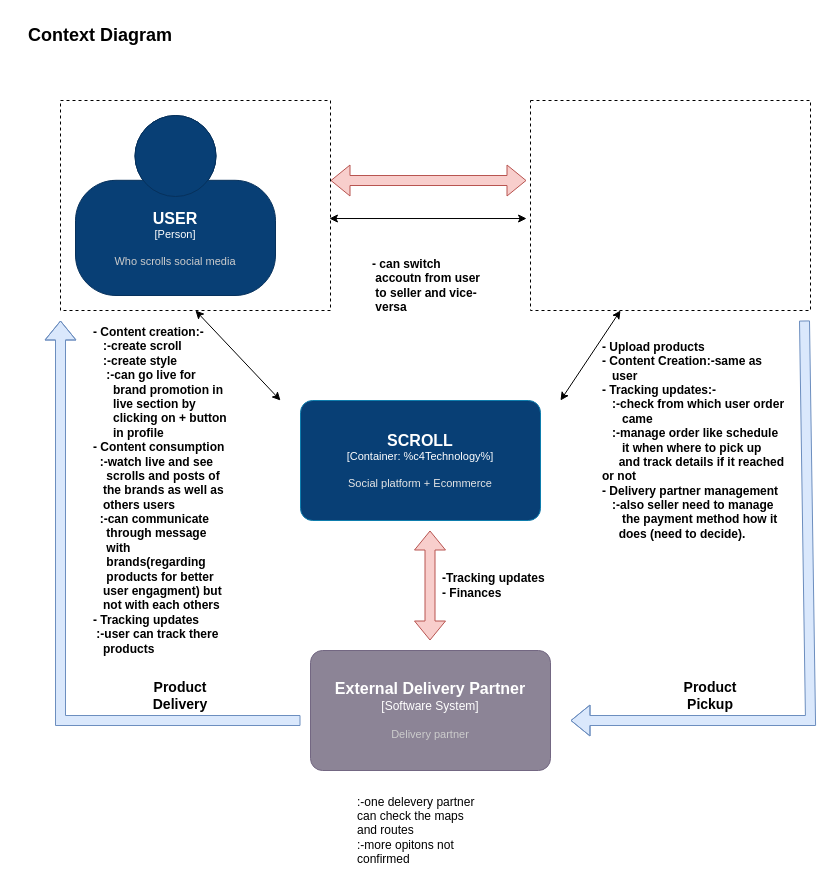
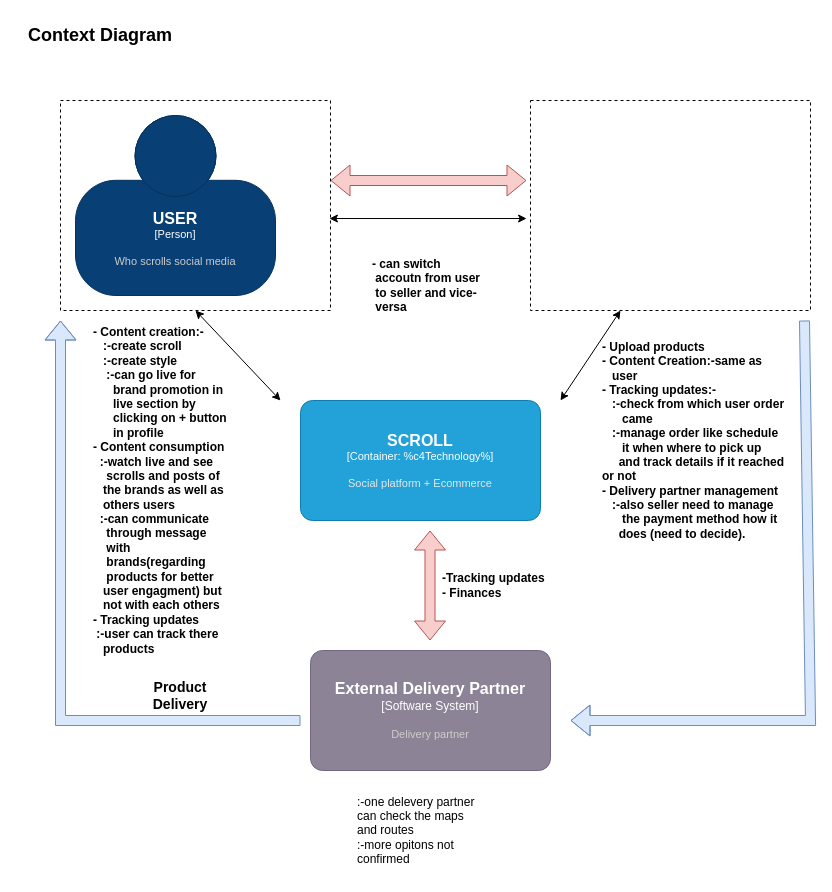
  <mxCell id="0" />
  <mxCell id="1" parent="0" />
  <mxCell id="2" value="" style="rounded=0;whiteSpace=wrap;html=1;dashed=1;fillColor=none;" parent="1" vertex="1"><mxGeometry x="530" y="100" width="280" height="210" as="geometry" /></mxCell>
  <mxCell id="3" value="" style="rounded=0;whiteSpace=wrap;html=1;dashed=1;fillColor=none;" parent="1" vertex="1"><mxGeometry x="60" y="100" width="270" height="210" as="geometry" /></mxCell>
  <mxCell id="4" value="&lt;font style=&quot;font-size: 16px&quot;&gt;&lt;b&gt;USER&lt;/b&gt;&lt;/font&gt;&lt;div&gt;[Person]&lt;/div&gt;&lt;br&gt;&lt;div&gt;&lt;font style=&quot;font-size: 11px&quot;&gt;&lt;font color=&quot;#cccccc&quot;&gt;Who scrolls social media&lt;/font&gt;&lt;/div&gt;" style="html=1;fontSize=11;dashed=0;whiteSpace=wrap;fillColor=#083F75;strokeColor=#06315C;fontColor=#ffffff;shape=mxgraph.c4.person2;align=center;metaEdit=1;points=[[0.5,0,0],[1,0.5,0],[1,0.75,0],[0.75,1,0],[0.5,1,0],[0.25,1,0],[0,0.75,0],[0,0.5,0]];resizable=0;" parent="1" vertex="1"><mxGeometry x="75" y="115" width="200" height="180" as="geometry" /></mxCell>
  <mxCell id="5" value="" style="shape=flexArrow;endArrow=classic;startArrow=classic;html=1;rounded=0;entryX=-0.02;entryY=0.65;entryDx=0;entryDy=0;entryPerimeter=0;fillColor=#f8cecc;strokeColor=#b85450;" parent="1" edge="1"><mxGeometry width="100" height="100" relative="1" as="geometry"><mxPoint x="330" y="180" as="sourcePoint" /><mxPoint x="526" y="180" as="targetPoint" /></mxGeometry></mxCell>
  <mxCell id="6" value="&lt;font style=&quot;font-size: 16px&quot;&gt;&lt;b&gt;External Delivery Partner&lt;/b&gt;&lt;/font&gt;&lt;div&gt;[Software System]&lt;/div&gt;&lt;br&gt;&lt;div&gt;&lt;font style=&quot;font-size: 11px&quot;&gt;&lt;font color=&quot;#cccccc&quot;&gt;Delivery partner&lt;/font&gt;&lt;/div&gt;" style="rounded=1;whiteSpace=wrap;html=1;labelBackgroundColor=none;fillColor=#8C8496;fontColor=#ffffff;align=center;arcSize=10;strokeColor=#736782;metaEdit=1;resizable=0;points=[[0.25,0,0],[0.5,0,0],[0.75,0,0],[1,0.25,0],[1,0.5,0],[1,0.75,0],[0.75,1,0],[0.5,1,0],[0.25,1,0],[0,0.75,0],[0,0.5,0],[0,0.25,0]];" parent="1" vertex="1"><mxGeometry x="310" y="650" width="240" height="120" as="geometry" /></mxCell>
  <mxCell id="7" value="" style="shape=flexArrow;endArrow=classic;startArrow=classic;html=1;rounded=0;fillColor=#f8cecc;strokeColor=#b85450;" parent="1" edge="1"><mxGeometry width="100" height="100" relative="1" as="geometry"><mxPoint x="429.5" y="640" as="sourcePoint" /><mxPoint x="429.5" y="530" as="targetPoint" /></mxGeometry></mxCell>
  <mxCell id="8" value="&lt;b&gt;-Tracking updates&lt;/b&gt;&lt;div&gt;&lt;b&gt;- Finances&lt;/b&gt;&lt;/div&gt;" style="text;html=1;align=left;verticalAlign=middle;whiteSpace=wrap;rounded=0;" parent="1" vertex="1"><mxGeometry x="440" y="540" width="160" height="90" as="geometry" /></mxCell>
  <mxCell id="9" value="" style="endArrow=classic;startArrow=classic;html=1;rounded=0;entryX=0.5;entryY=1;entryDx=0;entryDy=0;" parent="1" target="3" edge="1"><mxGeometry width="50" height="50" relative="1" as="geometry"><mxPoint x="280" y="400" as="sourcePoint" /><mxPoint x="440" y="450" as="targetPoint" /></mxGeometry></mxCell>
  <mxCell id="10" value="" style="endArrow=classic;startArrow=classic;html=1;rounded=0;entryX=0.5;entryY=1;entryDx=0;entryDy=0;" parent="1" edge="1"><mxGeometry width="50" height="50" relative="1" as="geometry"><mxPoint x="560" y="400" as="sourcePoint" /><mxPoint x="620" y="310" as="targetPoint" /><Array as="points" /></mxGeometry></mxCell>
  <mxCell id="11" value="&lt;b&gt;- Upload products&lt;/b&gt;&lt;div&gt;&lt;b&gt;- Content Creation:-same as&amp;nbsp; &amp;nbsp; &amp;nbsp; &amp;nbsp; &amp;nbsp; &amp;nbsp;user&lt;/b&gt;&lt;/div&gt;&lt;div&gt;&lt;b&gt;- Tracking updates:-&lt;br&gt;&amp;nbsp; &amp;nbsp;:-check from which user order&amp;nbsp; &amp;nbsp; &amp;nbsp; &amp;nbsp; came&lt;br&gt;&amp;nbsp; &amp;nbsp;:-manage order like schedule&amp;nbsp; &amp;nbsp; &amp;nbsp; &amp;nbsp; &amp;nbsp; it when where to pick up&amp;nbsp;&lt;br&gt;&amp;nbsp; &amp;nbsp; &amp;nbsp;and track details if it reached or not&amp;nbsp;&lt;/b&gt;&lt;/div&gt;&lt;div&gt;&lt;b&gt;- Delivery partner management&lt;br&gt;&amp;nbsp; &amp;nbsp;:-also seller need to manage&lt;br&gt;&amp;nbsp; &amp;nbsp; &amp;nbsp; the payment method how it &lt;br&gt;&amp;nbsp; &amp;nbsp; &amp;nbsp;does (need to decide).&lt;/b&gt;&lt;/div&gt;" style="text;html=1;align=left;verticalAlign=middle;whiteSpace=wrap;rounded=0;" parent="1" vertex="1"><mxGeometry x="600" y="390" width="190" height="100" as="geometry" /></mxCell>
  <mxCell id="12" value="" style="endArrow=classic;startArrow=classic;html=1;rounded=0;entryX=-0.014;entryY=0.562;entryDx=0;entryDy=0;entryPerimeter=0;exitX=0.996;exitY=0.562;exitDx=0;exitDy=0;exitPerimeter=0;" parent="1" source="3" target="2" edge="1"><mxGeometry width="50" height="50" relative="1" as="geometry"><mxPoint x="390" y="500" as="sourcePoint" /><mxPoint x="440" y="450" as="targetPoint" /></mxGeometry></mxCell>
  <mxCell id="13" value="&lt;b&gt;- can switch&amp;nbsp; &amp;nbsp;accoutn from user&amp;nbsp; &amp;nbsp;to seller and vice-&amp;nbsp; &amp;nbsp;versa&lt;/b&gt;" style="text;html=1;align=left;verticalAlign=middle;whiteSpace=wrap;rounded=0;" parent="1" vertex="1"><mxGeometry x="370" y="245" width="120" height="80" as="geometry" /></mxCell>
  <mxCell id="14" value="&lt;b&gt;- Content creation:-&lt;/b&gt;&lt;div&gt;&lt;b&gt;&amp;nbsp; &amp;nbsp;:-create scroll&lt;br&gt;&amp;nbsp; &amp;nbsp;:-create style&lt;br&gt;&amp;nbsp; &amp;nbsp; :-can go live for&amp;nbsp; &amp;nbsp; &amp;nbsp; &amp;nbsp; &amp;nbsp; &amp;nbsp; &amp;nbsp; &amp;nbsp; brand promotion in&amp;nbsp; &amp;nbsp; &amp;nbsp; &amp;nbsp; live section by&amp;nbsp; &amp;nbsp; &amp;nbsp; &amp;nbsp; &amp;nbsp; &amp;nbsp; &amp;nbsp; &amp;nbsp; clicking on + button&amp;nbsp; &amp;nbsp; &amp;nbsp; &amp;nbsp; in profile&lt;br&gt;&lt;/b&gt;&lt;div&gt;&lt;b&gt;- Content consumption&lt;br&gt;&amp;nbsp; :-watch live and see&amp;nbsp; &amp;nbsp; &amp;nbsp; &amp;nbsp; &amp;nbsp; scrolls and posts of&lt;br&gt;&amp;nbsp; &amp;nbsp;the brands as well as&amp;nbsp; &amp;nbsp; &amp;nbsp;others users&lt;br&gt;&amp;nbsp; :-can communicate&amp;nbsp; &amp;nbsp; &amp;nbsp; &amp;nbsp; &amp;nbsp; through message&amp;nbsp; &amp;nbsp; &amp;nbsp; &amp;nbsp; &amp;nbsp; &amp;nbsp; with&amp;nbsp; &amp;nbsp; &amp;nbsp; &amp;nbsp; &amp;nbsp; &amp;nbsp; &amp;nbsp; &amp;nbsp; &amp;nbsp; &amp;nbsp; &amp;nbsp; &amp;nbsp; &amp;nbsp; &amp;nbsp; &amp;nbsp; &amp;nbsp; &amp;nbsp; brands(regarding&amp;nbsp; &amp;nbsp; &amp;nbsp; &amp;nbsp; &amp;nbsp; &amp;nbsp; products for better&amp;nbsp; &amp;nbsp; &amp;nbsp; &amp;nbsp; &amp;nbsp;user engagment) but&amp;nbsp; &amp;nbsp; &amp;nbsp;not with each others&lt;/b&gt;&lt;/div&gt;&lt;div&gt;&lt;b&gt;- Tracking updates&lt;br&gt;&amp;nbsp;:-user can track there&amp;nbsp;&lt;br&gt;&amp;nbsp; &amp;nbsp;products&lt;/b&gt;&lt;/div&gt;&lt;/div&gt;" style="text;html=1;align=left;verticalAlign=middle;whiteSpace=wrap;rounded=0;" parent="1" vertex="1"><mxGeometry x="91" y="450" width="140" height="80" as="geometry" /></mxCell>
  <mxCell id="15" value="&lt;b&gt;&lt;font style=&quot;font-size: 18px;&quot;&gt;Context Diagram&lt;/font&gt;&lt;/b&gt;" style="text;html=1;align=center;verticalAlign=middle;whiteSpace=wrap;rounded=0;" parent="1" vertex="1"><mxGeometry x="20" y="20" width="160" height="30" as="geometry" /></mxCell>
- <mxCell id="16" value="&lt;font style=&quot;font-size: 16px&quot;&gt;&lt;b&gt;SCROLL&lt;/b&gt;&lt;/font&gt;&lt;div&gt;[Container: %c4Technology%]&lt;/div&gt;&lt;br&gt;&lt;div&gt;&lt;font style=&quot;font-size: 11px&quot;&gt;&lt;font color=&quot;#E6E6E6&quot;&gt;Social platform + Ecommerce&lt;/font&gt;&lt;/div&gt;" style="rounded=1;whiteSpace=wrap;html=1;fontSize=11;labelBackgroundColor=none;fillColor=#083f75;fontColor=#ffffff;align=center;arcSize=10;strokeColor=#0E7DAD;metaEdit=1;resizable=0;points=[[0.25,0,0],[0.5,0,0],[0.75,0,0],[1,0.25,0],[1,0.5,0],[1,0.75,0],[0.75,1,0],[0.5,1,0],[0.25,1,0],[0,0.75,0],[0,0.5,0],[0,0.25,0]];" parent="1" vertex="1"><mxGeometry x="300" y="400" width="240" height="120" as="geometry" /></mxCell>
+ <mxCell id="16" value="&lt;font style=&quot;font-size: 16px&quot;&gt;&lt;b&gt;SCROLL&lt;/b&gt;&lt;/font&gt;&lt;div&gt;[Container: %c4Technology%]&lt;/div&gt;&lt;br&gt;&lt;div&gt;&lt;font style=&quot;font-size: 11px&quot;&gt;&lt;font color=&quot;#E6E6E6&quot;&gt;Social platform + Ecommerce&lt;/font&gt;&lt;/div&gt;" style="rounded=1;whiteSpace=wrap;html=1;fontSize=11;labelBackgroundColor=none;fillColor=#23A2D9;fontColor=#ffffff;align=center;arcSize=10;strokeColor=#0E7DAD;metaEdit=1;resizable=0;points=[[0.25,0,0],[0.5,0,0],[0.75,0,0],[1,0.25,0],[1,0.5,0],[1,0.75,0],[0.75,1,0],[0.5,1,0],[0.25,1,0],[0,0.75,0],[0,0.5,0],[0,0.25,0]];" parent="1" vertex="1"><mxGeometry x="300" y="400" width="240" height="120" as="geometry" /></mxCell>
  <mxCell id="17" value="" style="shape=flexArrow;endArrow=classic;html=1;rounded=0;fillColor=#dae8fc;strokeColor=#6c8ebf;" parent="1" edge="1"><mxGeometry width="50" height="50" relative="1" as="geometry"><mxPoint x="804" y="320" as="sourcePoint" /><mxPoint x="570" y="720" as="targetPoint" /><Array as="points"><mxPoint x="810" y="720" /></Array></mxGeometry></mxCell>
- <mxCell id="18" value="&lt;b&gt;&lt;font style=&quot;font-size: 14px;&quot;&gt;Product Pickup&lt;/font&gt;&lt;/b&gt;" style="text;html=1;align=center;verticalAlign=middle;whiteSpace=wrap;rounded=0;" parent="1" vertex="1"><mxGeometry x="670" y="680" width="80" height="30" as="geometry" /></mxCell>
  <mxCell id="19" value="" style="shape=flexArrow;endArrow=classic;html=1;rounded=0;fillColor=#dae8fc;strokeColor=#6c8ebf;" parent="1" edge="1"><mxGeometry width="50" height="50" relative="1" as="geometry"><mxPoint x="300" y="720" as="sourcePoint" /><mxPoint x="60" y="320" as="targetPoint" /><Array as="points"><mxPoint x="60" y="720" /></Array></mxGeometry></mxCell>
  <mxCell id="20" value="&lt;b&gt;&lt;font style=&quot;font-size: 14px;&quot;&gt;Product Delivery&lt;/font&gt;&lt;/b&gt;" style="text;html=1;align=center;verticalAlign=middle;whiteSpace=wrap;rounded=0;" parent="1" vertex="1"><mxGeometry x="140" y="680" width="80" height="30" as="geometry" /></mxCell>
  <mxCell id="21" value=":-one delevery partner can check the maps and routes&lt;br&gt;:-more opitons not confirmed" style="text;html=1;align=left;verticalAlign=middle;whiteSpace=wrap;rounded=0;" vertex="1" parent="1"><mxGeometry x="355" y="790" width="120" height="80" as="geometry" /></mxCell>
